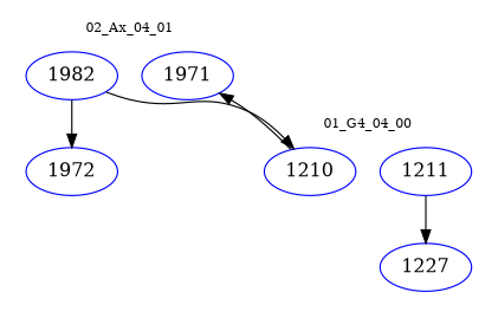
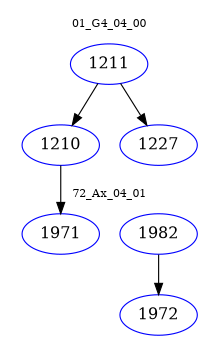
  digraph {
    node [color=blue]
    edge [color=black]
    n1 [label=1982]
    n2 [label=1971]
    n3 [label=1972]
    n4 [label=1211]
    n5 [label=1210]
    n6 [label=1227]
    subgraph cluster_1 {
      color=white
      fontsize=10
-     label="02_Ax_04_01"
+     label="72_Ax_04_01"
      n1
      n2
      n3
    }
    subgraph cluster_2 {
      color=white
      fontsize=10
      label="01_G4_04_00"
      n4
      n5
      n6
    }
    n1 -> n3
-   n1 -> n5
+   n4 -> n5
    n4 -> n6
    n5 -> n2
  }
